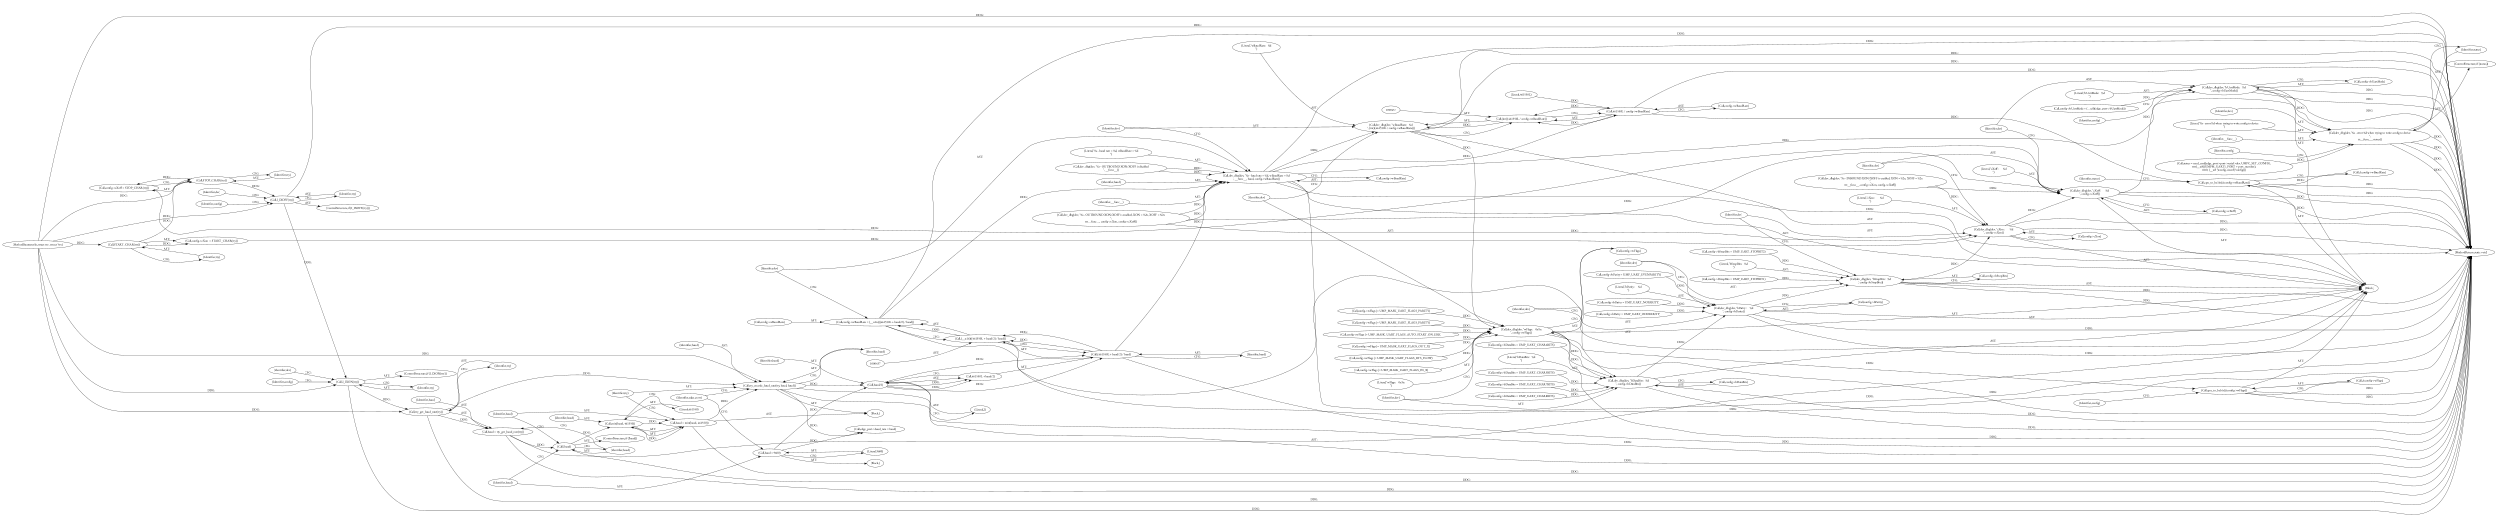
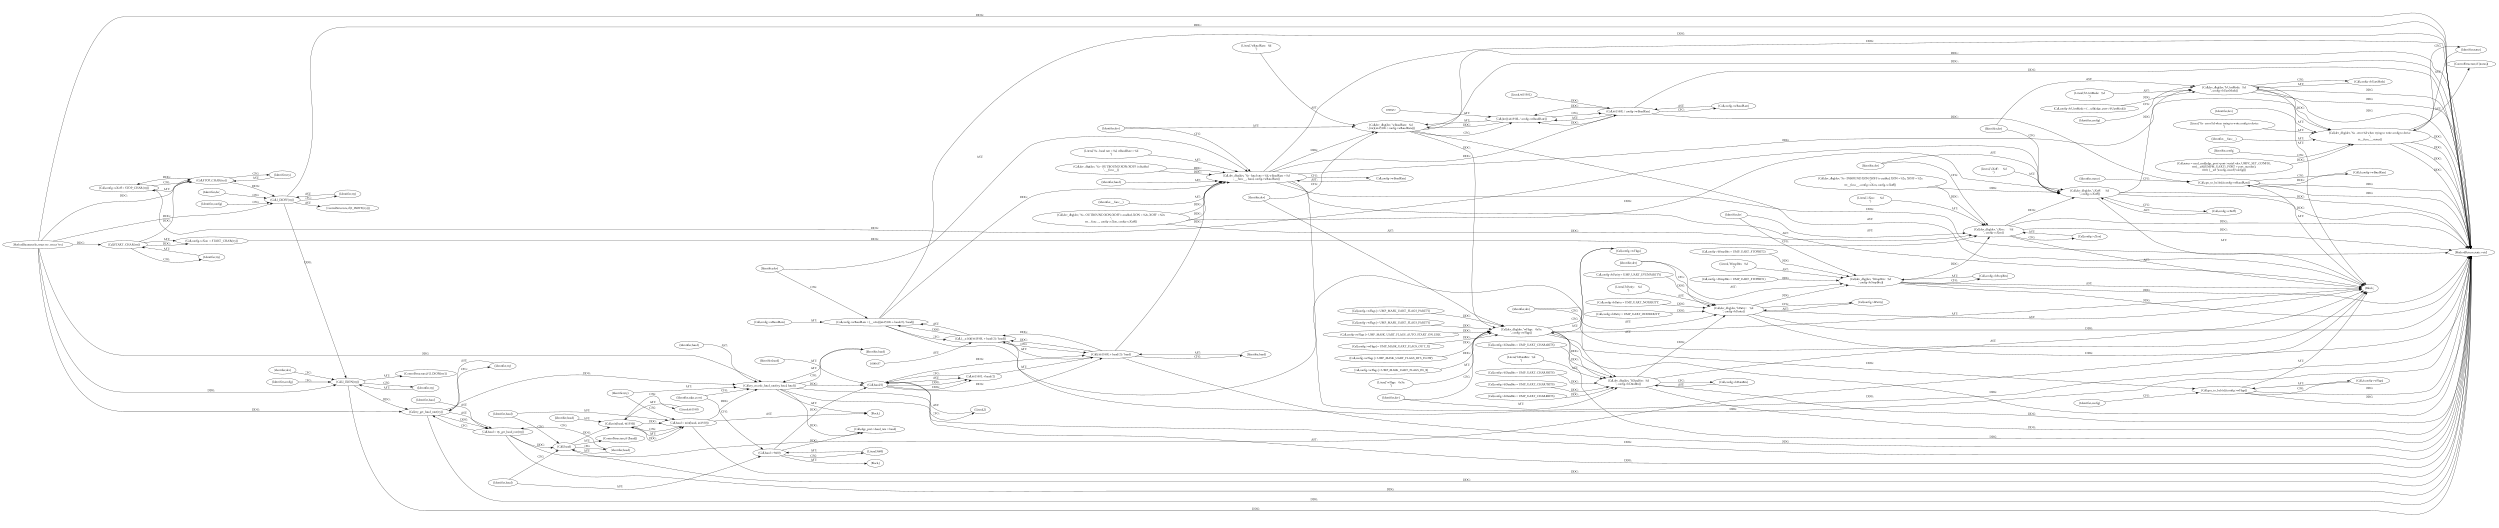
  digraph {
    fontname="EB Garamond"
    rankdir=LR
    node [fontname="EB Garamond"]
    edge [fontname="EB Garamond"]
    n1 [label="(Call,config->wBaudRate = (__u16)((461550L + baud/2) / baud))"]
    n2 [label="(Call,(__u16)((461550L + baud/2) / baud))"]
    n3 [label="(Call,dev_dbg(dev, \"%s - baud rate = %d, wBaudRate = %d\n\", __func__, baud, config->wBaudRate))"]
    n4 [label="(MethodReturn,static void)"]
    n5 [label="(Block,)"]
    n6 [label="(Call,(461550L + baud/2) / baud)"]
    n7 [label="(Call,dev_dbg(dev, \"wBaudRate:   %d\n\", (int)(461550L / config->wBaudRate)))"]
    n8 [label="(Call,dev_dbg(dev, \"%s - error %d when trying to write config to device\n\",\n\t\t\t__func__, status))"]
    n9 [label="(Call,461550L / config->wBaudRate)"]
    n10 [label="(Call,config->wBaudRate)"]
    n11 [label="(Identifier,baud)"]
    n12 [label="(Call,baud/2)"]
    n13 [label="(Literal,2)"]
    n14 [label="(Call,461550L + baud/2)"]
    n15 [label="(Call,tty_encode_baud_rate(tty, baud, baud))"]
    n16 [label="(Block,)"]
    n17 [label="(Identifier,baud)"]
    n18 [label="(Call,edge_port->baud_rate = baud)"]
    n19 [label="(Call,tty_get_baud_rate(tty))"]
    n20 [label="(Call,baud = tty_get_baud_rate(tty))"]
    n21 [label="(Identifier,tty)"]
    n22 [label="(Call,!baud)"]
    n23 [label="(Call,I_IXON(tty))"]
    n24 [label="(Identifier,tty)"]
    n25 [label="(ControlStructure,if (I_IXON(tty)))"]
    n26 [label="(Call,I_IXOFF(tty))"]
    n27 [label="(Identifier,tty)"]
    n28 [label="(ControlStructure,if (I_IXOFF(tty)))"]
    n29 [label="(Call,STOP_CHAR(tty))"]
    n30 [label="(Call,config->cXoff = STOP_CHAR(tty))"]
    n31 [label="(Identifier,tty)"]
    n32 [label="(Call,dev_dbg(dev, \"cXoff:       %d\n\", config->cXoff))"]
    n33 [label="(Call,START_CHAR(tty))"]
    n34 [label="(Identifier,tty)"]
    n35 [label="(Call,config->cXon  = START_CHAR(tty))"]
    n36 [label="(Call,dev_dbg(dev, \"cXon:        %d\n\", config->cXon))"]
    n37 [label="(MethodParameterIn,struct tty_struct *tty)"]
    n38 [label="(Call,baud = min(baud, 461550))"]
    n39 [label="(Call,min(baud, 461550))"]
    n40 [label="(Literal,461550)"]
    n41 [label="(ControlStructure,if (!baud))"]
    n42 [label="(Identifier,baud)"]
    n43 [label="(Call,baud = 9600)"]
    n44 [label="(Literal,9600)"]
    n45 [label="(Block,)"]
    n46 [label="(Call,dev_dbg(dev, \"wFlags:    0x%x\n\", config->wFlags))"]
    n47 [label="(Call,(int)(461550L / config->wBaudRate))"]
    n48 [label="(Identifier,status)"]
    n49 [label="(ControlStructure,if (status))"]
    n50 [label="(Call,cpu_to_be16s(&config->wBaudRate))"]
    n51 [label="(Call,config->wBaudRate)"]
    n52 [label="(Call,dev_dbg(dev, \"bDataBits:   %d\n\", config->bDataBits))"]
    n53 [label="(Call,cpu_to_be16s(&config->wFlags))"]
    n54 [label="(Call,config->wFlags)"]
    n55 [label="(Call,dev_dbg(dev, \"bParity:     %d\n\", config->bParity))"]
    n56 [label="(Call,config->bDataBits)"]
    n57 [label="(Call,&config->wFlags)"]
    n58 [label="(Call,dev_dbg(dev, \"bStopBits:   %d\n\", config->bStopBits))"]
    n59 [label="(Call,config->bParity)"]
    n60 [label="(Call,config->bStopBits)"]
    n61 [label="(Call,config->cXon)"]
    n62 [label="(Call,dev_dbg(dev, \"bUartMode:   %d\n\", config->bUartMode))"]
    n63 [label="(Call,config->cXoff)"]
    n64 [label="(Call,config->bUartMode)"]
    n65 [label="(Call,&config->wBaudRate)"]
    n66 [label="(Literal,\"wFlags:    0x%x\n\")"]
    n67 [label="(Call,dev_dbg(dev, \"%s - INBOUND XON/XOFF is enabled, XON = %2x, XOFF = %2x\n\",\n\t\t\t__func__, config->cXon, config->cXoff))"]
    n68 [label="(Call,config->bParity = UMP_UART_NOPARITY)"]
    n69 [label="(Identifier,baud)"]
    n70 [label="(Call,config->bParity = UMP_UART_ODDPARITY)"]
    n71 [label="(Identifier,baud)"]
    n72 [label="(Call,config->bStopBits = UMP_UART_STOPBIT1)"]
    n73 [label="(Call,config->bDataBits = UMP_UART_CHAR7BITS)"]
    n74 [label="(Identifier,dev)"]
    n75 [label="(Call,config->bDataBits = UMP_UART_CHAR8BITS)"]
    n76 [label="(Identifier,dev)"]
    n77 [label="(Identifier,dev)"]
    n78 [label="(Literal,\"%s - error %d when trying to write config to device\n\")"]
    n79 [label="(Identifier,tty)"]
    n80 [label="(Identifier,config)"]
    n81 [label="(Call,config->wBaudRate)"]
    n82 [label="(Identifier,edge_port)"]
    n83 [label="(Call,config->bDataBits = UMP_UART_CHAR5BITS)"]
    n84 [label="(Call,config->wFlags |= UMP_MASK_UART_FLAGS_PARITY)"]
    n85 [label="(Identifier,baud)"]
    n86 [label="(Identifier,dev)"]
    n87 [label="(Identifier,dev)"]
    n88 [label="(Call,config->wFlags |= UMP_MASK_UART_FLAGS_PARITY)"]
    n89 [label="(Identifier,__func__)"]
    n90 [label="(Identifier,__func__)"]
    n91 [label="(Literal,461550L)"]
    n92 [label="(Literal,\"wBaudRate:   %d\n\")"]
    n93 [label="(Identifier,dev)"]
    n94 [label="(Identifier,dev)"]
    n95 [label="(Call,config->bStopBits = UMP_UART_STOPBIT2)"]
    n96 [label="(Call,dev_dbg(dev, \"%s - OUTBOUND XON/XOFF is enabled, XON = %2x, XOFF = %2x\n\",\n\t\t\t__func__, config->cXon, config->cXoff))"]
    n97 [label="(Identifier,config)"]
    n98 [label="(Literal,\"%s - baud rate = %d, wBaudRate = %d\n\")"]
    n99 [label="(Call,config->bParity = UMP_UART_EVENPARITY)"]
    n100 [label="(Literal,\"cXon:        %d\n\")"]
    n101 [label="(Call,config->bUartMode = (__u8)(edge_port->bUartMode))"]
    n102 [label="(Identifier,config)"]
    n103 [label="(Identifier,dev)"]
    n104 [label="(Identifier,status)"]
    n105 [label="(Literal,\"bStopBits:   %d\n\")"]
    n106 [label="(Literal,\"cXoff:       %d\n\")"]
    n107 [label="(Call,dev_dbg(dev, \"%s - OUTBOUND XON/XOFF is disabled\n\", __func__))"]
    n108 [label="(Literal,\"bDataBits:   %d\n\")"]
    n109 [label="(Identifier,baud)"]
    n110 [label="(Identifier,baud)"]
    n111 [label="(Identifier,dev)"]
    n112 [label="(Call,config->wFlags |= UMP_MASK_UART_FLAGS_OUT_X)"]
    n113 [label="(Literal,\"bParity:     %d\n\")"]
    n114 [label="(Call,config->wFlags |= UMP_MASK_UART_FLAGS_RTS_FLOW)"]
    n115 [label="(Identifier,dev)"]
    n116 [label="(Call,config->wFlags |= UMP_MASK_UART_FLAGS_IN_X)"]
    n117 [label="(Identifier,config)"]
    n118 [label="(Call,config->wFlags |= UMP_MASK_UART_FLAGS_AUTO_START_ON_ERR)"]
    n119 [label="(Identifier,dev)"]
    n120 [label="(Literal,\"bUartMode:   %d\n\")"]
    n121 [label="(Call,status = send_cmd(edge_port->port->serial->dev, UMPC_SET_CONFIG,\n\t\t\t\t(__u8)(UMPM_UART1_PORT + port_number),\n\t\t\t\t0, (__u8 *)config, sizeof(*config)))"]
    n122 [label="(Identifier,config)"]
    n123 [label="(Identifier,baud)"]
    n124 [label="(Identifier,dev)"]
    n125 [label="(Identifier,baud)"]
    n126 [label="(Call,config->bDataBits = UMP_UART_CHAR6BITS)"]
    1000437
    1000457
    n1 -> n2 [label="CFG: "]
    n1 -> n3 [label="DDG: "]
    n1 -> n4 [label="DDG: "]
    n1 -> n5 [label="AST: "]
    n2 -> n1 [label="AST: "]
    n2 -> n1 [label="DDG: "]
    n2 -> n4 [label="DDG: "]
    n2 -> n6 [label="CFG: "]
    n3 -> n4 [label="DDG: "]
    n3 -> n4 [label="DDG: "]
    n3 -> n4 [label="DDG: "]
    n3 -> n5 [label="AST: "]
    n3 -> n7 [label="DDG: "]
    n3 -> n8 [label="DDG: "]
    n3 -> n9 [label="DDG: "]
    n3 -> n10 [label="CFG: "]
    n6 -> n2 [label="AST: "]
    n6 -> n2 [label="DDG: "]
    n6 -> n2 [label="DDG: "]
    n6 -> n3 [label="DDG: "]
    n6 -> n4 [label="DDG: "]
    n6 -> n11 [label="CFG: "]
    n7 -> n4 [label="DDG: "]
    n7 -> n4 [label="DDG: "]
    n7 -> n5 [label="AST: "]
    n7 -> n46 [label="DDG: "]
    n7 -> n47 [label="CFG: "]
    n8 -> n4 [label="DDG: "]
    n8 -> n4 [label="DDG: "]
    n8 -> n4 [label="DDG: "]
    n8 -> n4 [label="DDG: "]
    n8 -> n48 [label="CFG: "]
    n8 -> n49 [label="AST: "]
    n9 -> n4 [label="DDG: "]
    n9 -> n47 [label="AST: "]
    n9 -> n47 [label="DDG: "]
    n9 -> n47 [label="DDG: "]
    n9 -> n50 [label="DDG: "]
    n9 -> n51 [label="CFG: "]
    n10 -> n3 [label="AST: "]
    n11 -> n6 [label="AST: "]
    n12 -> n6 [label="DDG: "]
    n12 -> n6 [label="DDG: "]
    n12 -> n13 [label="CFG: "]
    n12 -> n14 [label="AST: "]
    n12 -> n14 [label="DDG: "]
    n12 -> n14 [label="DDG: "]
    n13 -> n12 [label="AST: "]
    n14 -> n6 [label="AST: "]
    n14 -> n12 [label="CFG: "]
    n15 -> n4 [label="DDG: "]
    n15 -> n4 [label="DDG: "]
    n15 -> n12 [label="DDG: "]
    n15 -> n16 [label="AST: "]
    n15 -> n17 [label="CFG: "]
    n15 -> n18 [label="DDG: "]
    n17 -> n15 [label="AST: "]
    n19 -> n4 [label="DDG: "]
    n19 -> n15 [label="DDG: "]
    n19 -> n20 [label="AST: "]
    n19 -> n20 [label="DDG: "]
    n19 -> n21 [label="CFG: "]
    n20 -> n4 [label="DDG: "]
    n20 -> n5 [label="AST: "]
+   n20 -> n19 [label="CFG: "]
    n20 -> n22 [label="DDG: "]
    n21 -> n19 [label="AST: "]
    n22 -> n4 [label="DDG: "]
    n22 -> n39 [label="DDG: "]
    n22 -> n41 [label="AST: "]
    n22 -> n42 [label="CFG: "]
    n23 -> n4 [label="DDG: "]
    n23 -> n19 [label="DDG: "]
    n23 -> n24 [label="CFG: "]
    n23 -> n25 [label="AST: "]
    n24 -> n23 [label="AST: "]
    n26 -> n4 [label="DDG: "]
    n26 -> n23 [label="DDG: "]
    n26 -> n27 [label="CFG: "]
    n26 -> n28 [label="AST: "]
    n27 -> n26 [label="AST: "]
    n29 -> n26 [label="DDG: "]
    n29 -> n30 [label="AST: "]
    n29 -> n30 [label="DDG: "]
    n29 -> n31 [label="CFG: "]
    n30 -> n29 [label="CFG: "]
    n30 -> n32 [label="DDG: "]
    n31 -> n29 [label="AST: "]
    n32 -> n4 [label="DDG: "]
    n32 -> n4 [label="DDG: "]
    n32 -> n5 [label="AST: "]
    n32 -> n62 [label="DDG: "]
    n32 -> n63 [label="CFG: "]
    n33 -> n29 [label="DDG: "]
    n33 -> n34 [label="CFG: "]
    n33 -> n35 [label="AST: "]
    n33 -> n35 [label="DDG: "]
    n34 -> n33 [label="AST: "]
    n35 -> n36 [label="DDG: "]
    n36 -> n4 [label="DDG: "]
    n36 -> n4 [label="DDG: "]
    n36 -> n5 [label="AST: "]
    n36 -> n32 [label="DDG: "]
    n36 -> n61 [label="CFG: "]
    n37 -> n4 [label="DDG: "]
    n37 -> n15 [label="DDG: "]
    n37 -> n19 [label="DDG: "]
    n37 -> n23 [label="DDG: "]
    n37 -> n26 [label="DDG: "]
    n37 -> n29 [label="DDG: "]
    n37 -> n33 [label="DDG: "]
    n38 -> n4 [label="DDG: "]
    n38 -> n15 [label="DDG: "]
    n38 -> n16 [label="AST: "]
-   n38 -> n39 [label="AST: "]
+   n38 -> n39 [label="CFG: "]
    n39 -> n38 [label="AST: "]
    n39 -> n38 [label="DDG: "]
    n39 -> n38 [label="DDG: "]
    n39 -> n40 [label="CFG: "]
    n40 -> n39 [label="AST: "]
    n42 -> n20 [label="CFG: "]
    n42 -> n22 [label="AST: "]
    n43 -> n12 [label="DDG: "]
    n43 -> n18 [label="DDG: "]
    n43 -> n44 [label="CFG: "]
    n43 -> n45 [label="AST: "]
    n44 -> n43 [label="AST: "]
    n46 -> n4 [label="DDG: "]
    n46 -> n4 [label="DDG: "]
    n46 -> n5 [label="AST: "]
    n46 -> n52 [label="DDG: "]
    n46 -> n53 [label="DDG: "]
    n46 -> n54 [label="CFG: "]
    n47 -> n7 [label="AST: "]
    n47 -> n7 [label="DDG: "]
    n47 -> n9 [label="CFG: "]
    n48 -> n8 [label="AST: "]
    n50 -> n4 [label="DDG: "]
    n50 -> n4 [label="DDG: "]
    n50 -> n5 [label="AST: "]
    n50 -> n65 [label="CFG: "]
    n51 -> n9 [label="AST: "]
    n52 -> n4 [label="DDG: "]
    n52 -> n4 [label="DDG: "]
    n52 -> n5 [label="AST: "]
    n52 -> n55 [label="DDG: "]
    n52 -> n56 [label="CFG: "]
    n53 -> n4 [label="DDG: "]
    n53 -> n4 [label="DDG: "]
    n53 -> n5 [label="AST: "]
    n53 -> n57 [label="CFG: "]
    n54 -> n46 [label="AST: "]
    n55 -> n4 [label="DDG: "]
    n55 -> n4 [label="DDG: "]
    n55 -> n5 [label="AST: "]
    n55 -> n58 [label="DDG: "]
    n55 -> n59 [label="CFG: "]
    n56 -> n52 [label="AST: "]
    n57 -> n53 [label="AST: "]
    n58 -> n4 [label="DDG: "]
    n58 -> n4 [label="DDG: "]
    n58 -> n5 [label="AST: "]
    n58 -> n36 [label="DDG: "]
    n58 -> n60 [label="CFG: "]
    n59 -> n55 [label="AST: "]
    n60 -> n58 [label="AST: "]
    n61 -> n36 [label="AST: "]
    n62 -> n4 [label="DDG: "]
    n62 -> n4 [label="DDG: "]
    n62 -> n4 [label="DDG: "]
    n62 -> n5 [label="AST: "]
    n62 -> n8 [label="DDG: "]
    n62 -> n64 [label="CFG: "]
    n63 -> n32 [label="AST: "]
    n64 -> n62 [label="AST: "]
    n65 -> n50 [label="DDG: "]
    n66 -> n46 [label="AST: "]
    n67 -> n32 [label="DDG: "]
    n67 -> n36 [label="DDG: "]
    n68 -> n55 [label="DDG: "]
    n69 -> n20 [label="AST: "]
    n70 -> n55 [label="DDG: "]
    n71 -> n12 [label="AST: "]
    n72 -> n58 [label="DDG: "]
    n73 -> n52 [label="DDG: "]
    n74 -> n26 [label="CFG: "]
    n75 -> n52 [label="DDG: "]
    n76 -> n46 [label="CFG: "]
    n76 -> n52 [label="AST: "]
    n77 -> n8 [label="AST: "]
    n78 -> n8 [label="AST: "]
    n79 -> n15 [label="AST: "]
    n79 -> n38 [label="CFG: "]
    n80 -> n53 [label="CFG: "]
    n81 -> n1 [label="AST: "]
    n82 -> n15 [label="CFG: "]
    n82 -> n43 [label="CFG: "]
    n83 -> n52 [label="DDG: "]
    n84 -> n46 [label="DDG: "]
    n85 -> n22 [label="CFG: "]
    n85 -> n38 [label="AST: "]
    n86 -> n32 [label="CFG: "]
    n86 -> n62 [label="AST: "]
    n87 -> n1 [label="CFG: "]
    n87 -> n3 [label="AST: "]
    n88 -> n46 [label="DDG: "]
    n89 -> n8 [label="AST: "]
    n90 -> n3 [label="AST: "]
    n91 -> n9 [label="DDG: "]
    n92 -> n7 [label="AST: "]
    n93 -> n36 [label="AST: "]
    n93 -> n58 [label="CFG: "]
    n94 -> n52 [label="CFG: "]
    n94 -> n55 [label="AST: "]
    n95 -> n58 [label="DDG: "]
    n96 -> n3 [label="DDG: "]
    n96 -> n3 [label="DDG: "]
    n96 -> n32 [label="DDG: "]
    n96 -> n36 [label="DDG: "]
    n97 -> n23 [label="CFG: "]
    n98 -> n3 [label="AST: "]
    n99 -> n55 [label="DDG: "]
    n100 -> n36 [label="AST: "]
    n101 -> n62 [label="DDG: "]
    n102 -> n8 [label="CFG: "]
    n103 -> n32 [label="AST: "]
    n103 -> n36 [label="CFG: "]
    n104 -> n50 [label="CFG: "]
    n105 -> n58 [label="AST: "]
    n106 -> n32 [label="AST: "]
    n107 -> n3 [label="DDG: "]
    n107 -> n3 [label="DDG: "]
    n108 -> n52 [label="AST: "]
    n109 -> n3 [label="AST: "]
    n110 -> n22 [label="CFG: "]
    n110 -> n43 [label="AST: "]
    n111 -> n7 [label="CFG: "]
    n111 -> n46 [label="AST: "]
    n112 -> n46 [label="DDG: "]
    n113 -> n55 [label="AST: "]
    n114 -> n46 [label="DDG: "]
    n115 -> n3 [label="CFG: "]
    n115 -> n7 [label="AST: "]
    n116 -> n46 [label="DDG: "]
    n117 -> n62 [label="CFG: "]
    n118 -> n46 [label="DDG: "]
    n119 -> n23 [label="CFG: "]
    n120 -> n62 [label="AST: "]
    n121 -> n8 [label="DDG: "]
    n122 -> n26 [label="CFG: "]
    n123 -> n15 [label="AST: "]
    n124 -> n55 [label="CFG: "]
    n124 -> n58 [label="AST: "]
    n125 -> n39 [label="AST: "]
    n126 -> n52 [label="DDG: "]
    1000437 -> n2 [label="AST: "]
    1000457 -> n47 [label="AST: "]
  }
